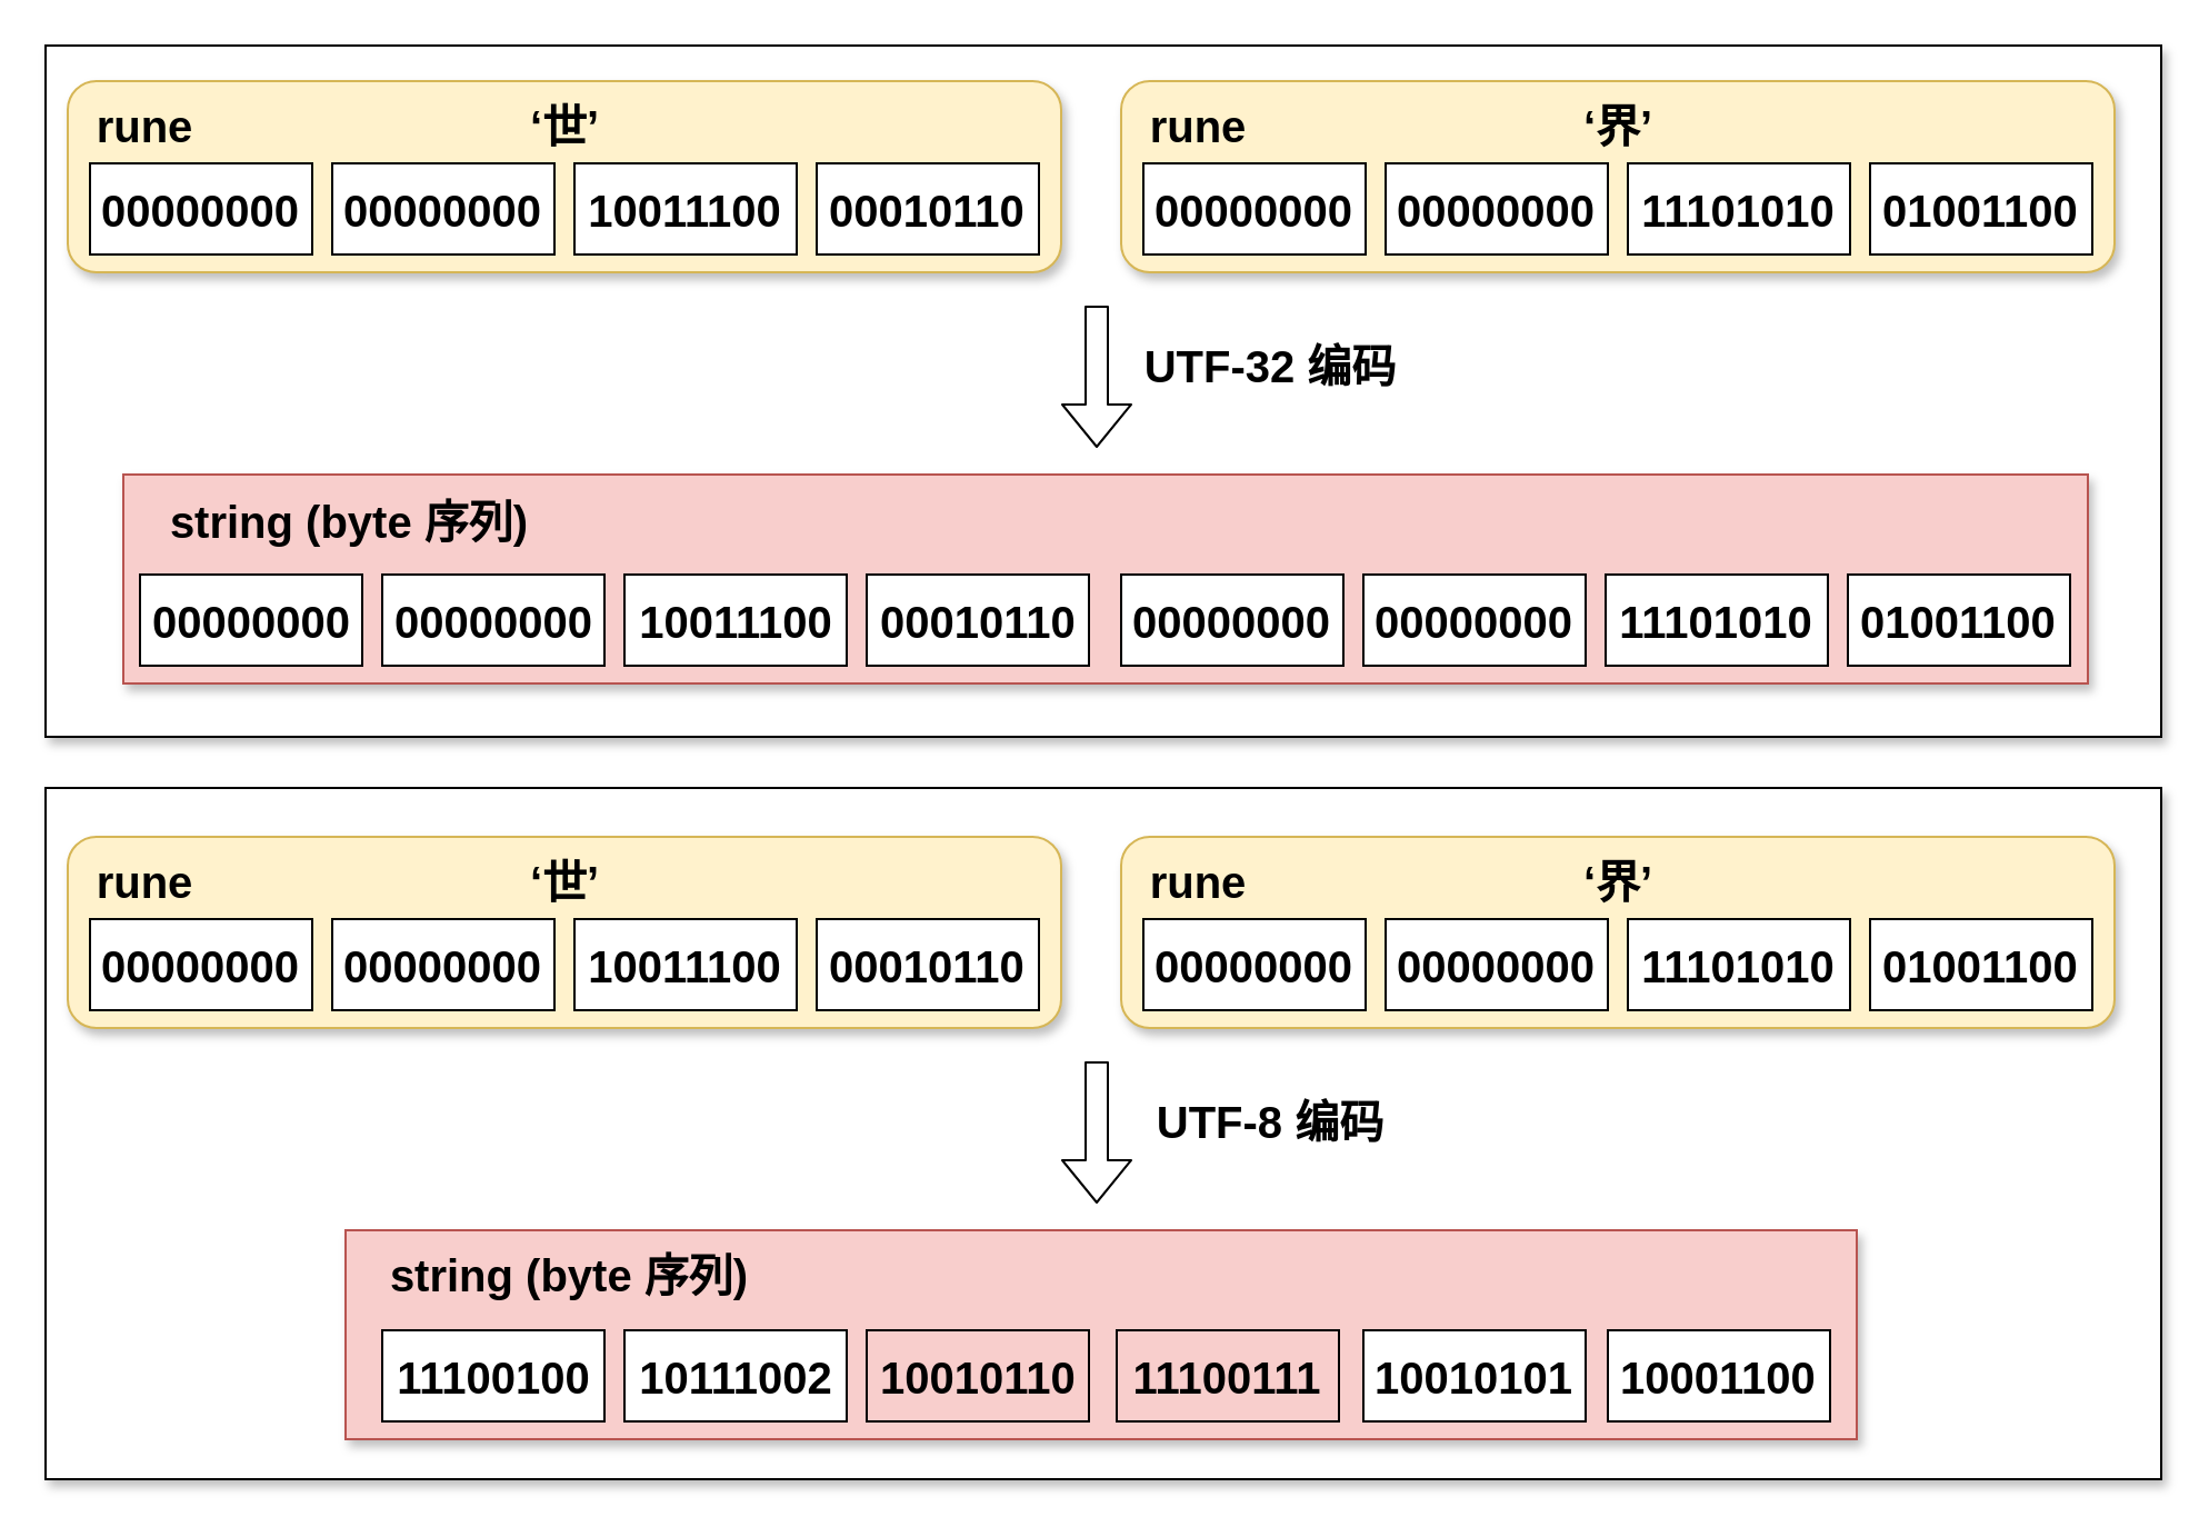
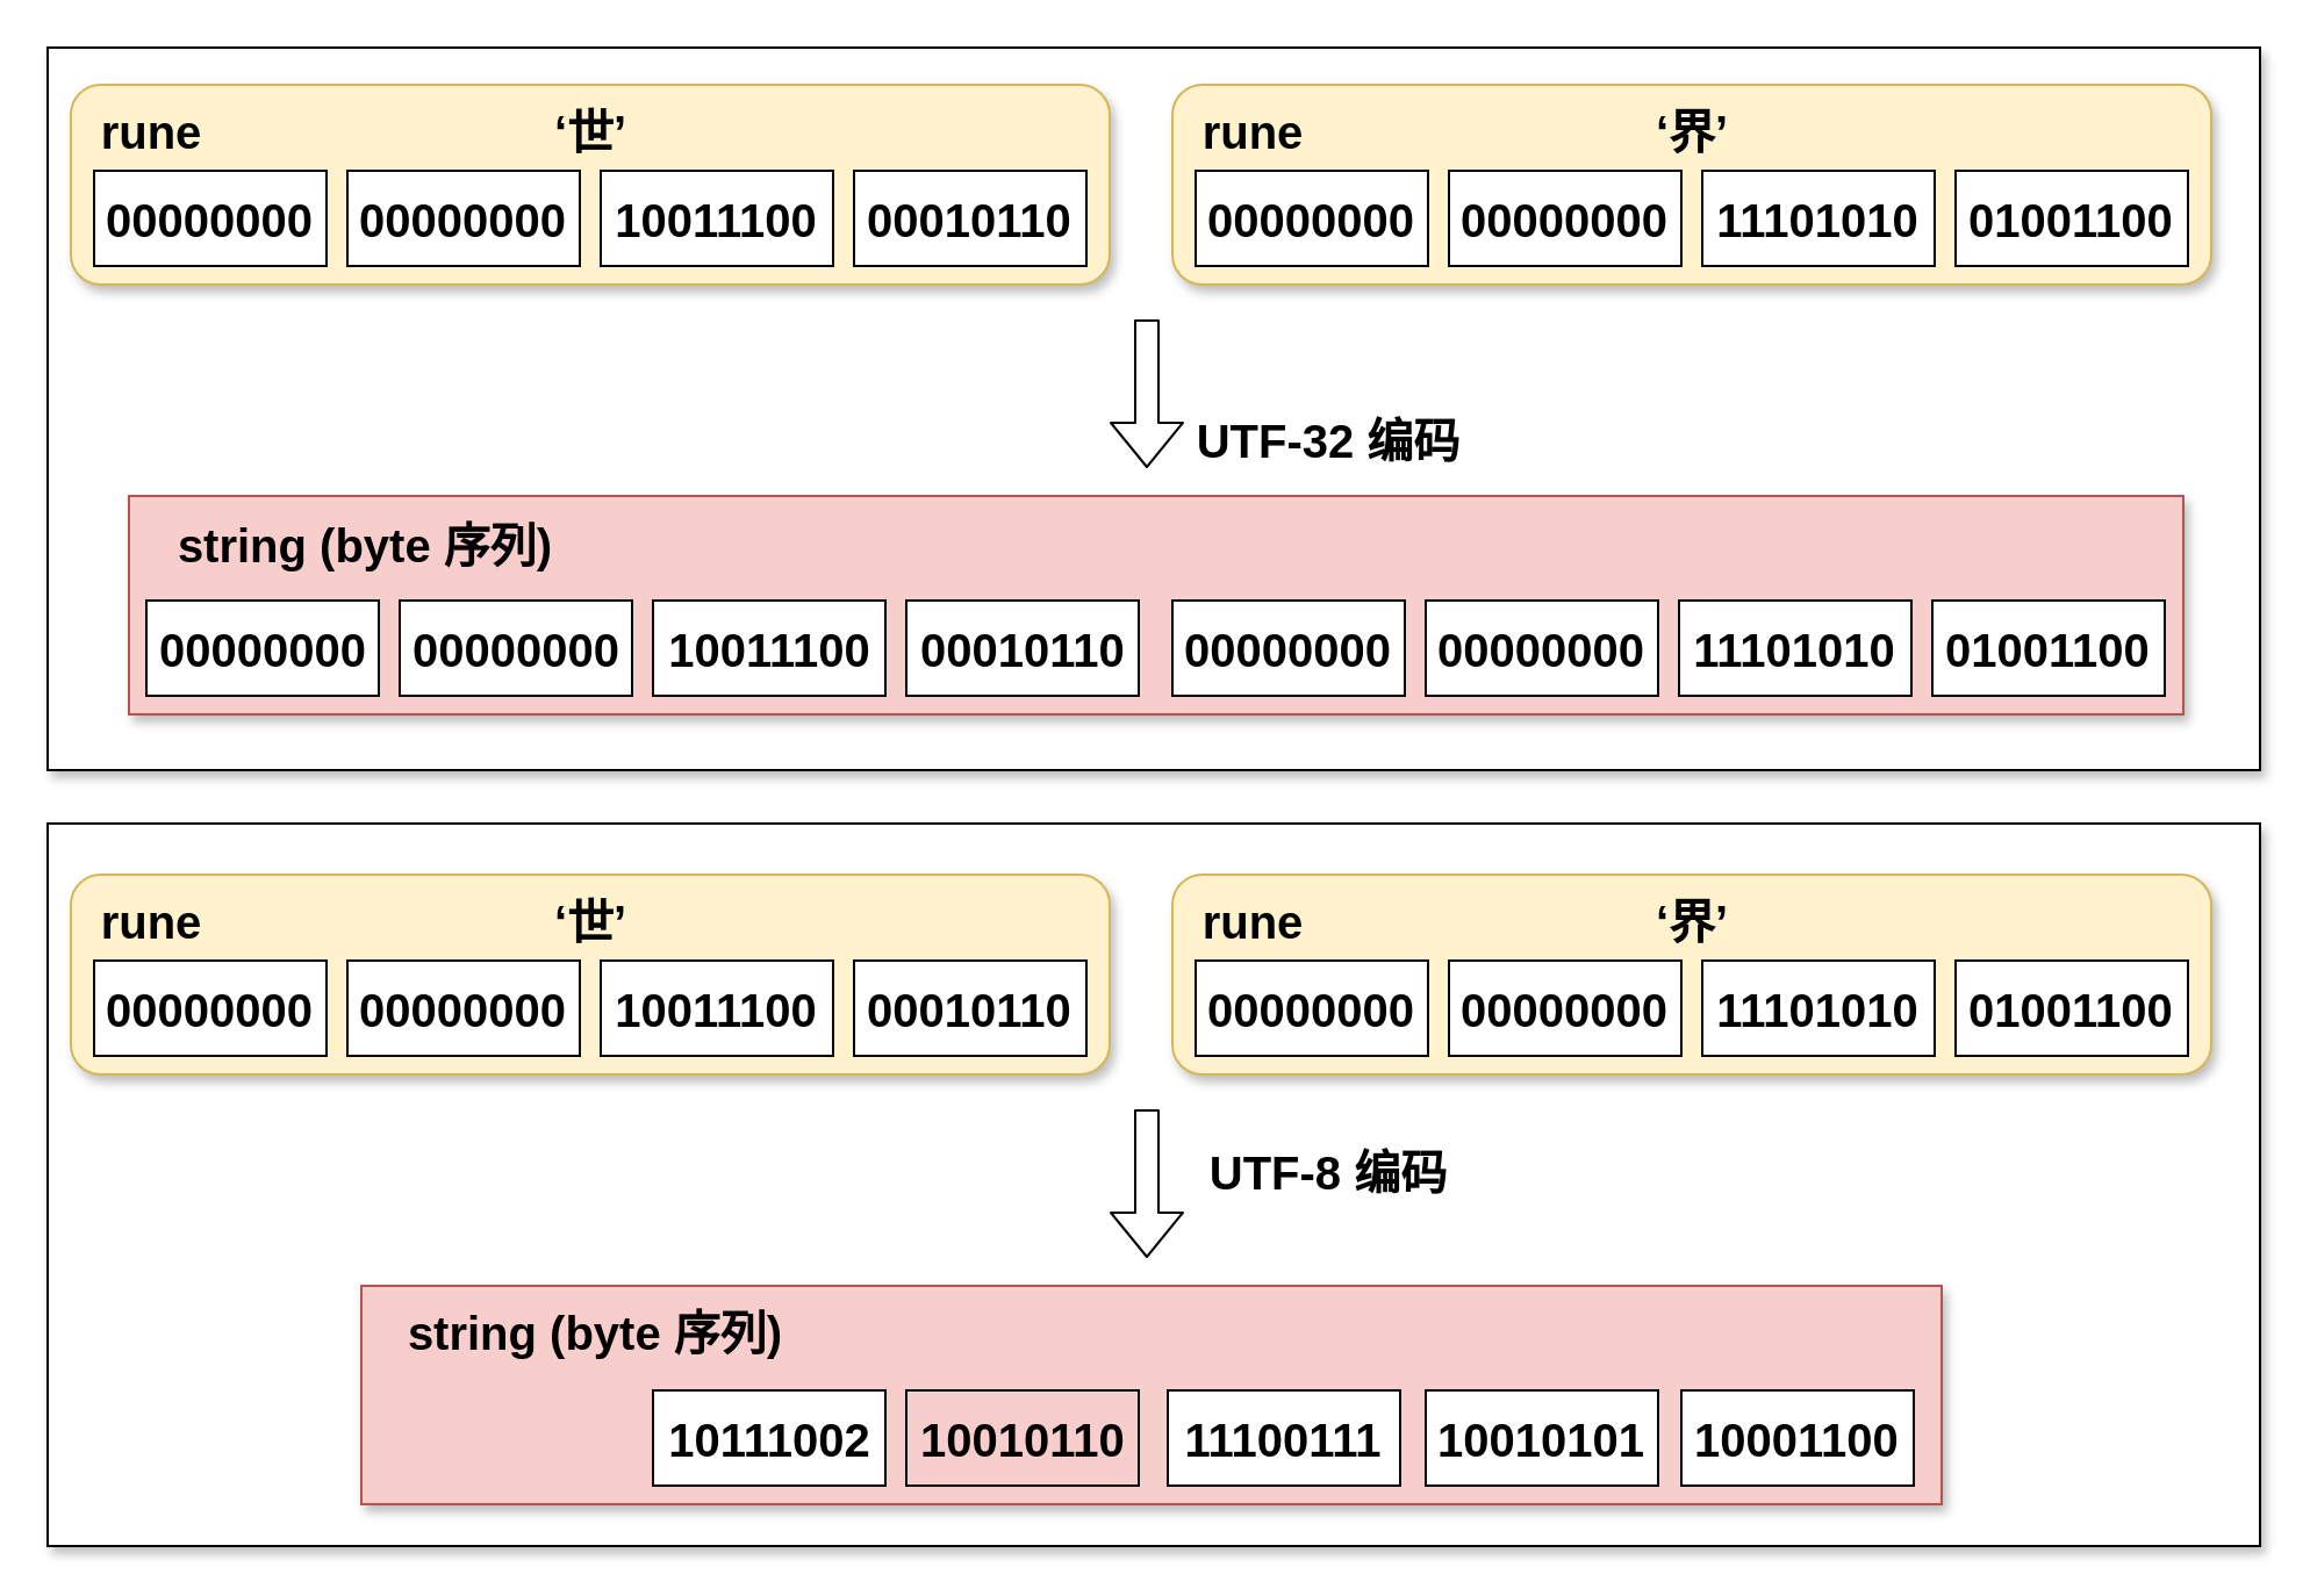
  <mxCell id="0" />
  <mxCell id="1" parent="0" />
  <mxCell id="2" value="" style="rounded=0;whiteSpace=wrap;html=1;shadow=1;" parent="1" vertex="1"><mxGeometry x="20" y="354" width="952" height="311" as="geometry" /></mxCell>
  <mxCell id="3" value="" style="rounded=0;whiteSpace=wrap;html=1;shadow=1;" parent="1" vertex="1"><mxGeometry x="20" y="20" width="952" height="311" as="geometry" /></mxCell>
  <mxCell id="4" value="" style="rounded=1;whiteSpace=wrap;html=1;shadow=1;fillColor=#fff2cc;strokeColor=#d6b656;" parent="1" vertex="1"><mxGeometry x="30" y="36" width="447" height="86" as="geometry" /></mxCell>
  <mxCell id="5" value="&lt;b&gt;&lt;font style=&quot;font-size: 20px&quot;&gt;00000000&lt;/font&gt;&lt;/b&gt;" style="rounded=0;whiteSpace=wrap;html=1;" parent="1" vertex="1"><mxGeometry x="40" y="73" width="100" height="41" as="geometry" /></mxCell>
  <mxCell id="6" value="&lt;b&gt;&lt;font style=&quot;font-size: 20px&quot;&gt;00000000&lt;/font&gt;&lt;/b&gt;" style="rounded=0;whiteSpace=wrap;html=1;" parent="1" vertex="1"><mxGeometry x="149" y="73" width="100" height="41" as="geometry" /></mxCell>
  <mxCell id="7" value="&lt;b&gt;&lt;font style=&quot;font-size: 20px&quot;&gt;10011100&lt;/font&gt;&lt;/b&gt;" style="rounded=0;whiteSpace=wrap;html=1;" parent="1" vertex="1"><mxGeometry x="258" y="73" width="100" height="41" as="geometry" /></mxCell>
  <mxCell id="8" value="&lt;b&gt;&lt;font style=&quot;font-size: 20px&quot;&gt;00010110&lt;/font&gt;&lt;/b&gt;" style="rounded=0;whiteSpace=wrap;html=1;" parent="1" vertex="1"><mxGeometry x="367" y="73" width="100" height="41" as="geometry" /></mxCell>
  <mxCell id="9" value="&lt;font style=&quot;font-size: 20px&quot;&gt;&lt;b&gt;rune&lt;/b&gt;&lt;/font&gt;" style="text;html=1;strokeColor=none;fillColor=none;align=center;verticalAlign=middle;whiteSpace=wrap;rounded=0;" parent="1" vertex="1"><mxGeometry x="45" y="46" width="40" height="20" as="geometry" /></mxCell>
  <mxCell id="10" value="&lt;font style=&quot;font-size: 20px&quot;&gt;&lt;b&gt;‘世’&lt;/b&gt;&lt;/font&gt;" style="text;html=1;strokeColor=none;fillColor=none;align=center;verticalAlign=middle;whiteSpace=wrap;rounded=0;" parent="1" vertex="1"><mxGeometry x="233.5" y="46" width="40" height="20" as="geometry" /></mxCell>
  <mxCell id="11" value="" style="rounded=1;whiteSpace=wrap;html=1;shadow=1;fillColor=#fff2cc;strokeColor=#d6b656;" parent="1" vertex="1"><mxGeometry x="504" y="36" width="447" height="86" as="geometry" /></mxCell>
  <mxCell id="12" value="&lt;b&gt;&lt;font style=&quot;font-size: 20px&quot;&gt;00000000&lt;/font&gt;&lt;/b&gt;" style="rounded=0;whiteSpace=wrap;html=1;" parent="1" vertex="1"><mxGeometry x="514" y="73" width="100" height="41" as="geometry" /></mxCell>
  <mxCell id="13" value="&lt;b&gt;&lt;font style=&quot;font-size: 20px&quot;&gt;00000000&lt;/font&gt;&lt;/b&gt;" style="rounded=0;whiteSpace=wrap;html=1;" parent="1" vertex="1"><mxGeometry x="623" y="73" width="100" height="41" as="geometry" /></mxCell>
  <mxCell id="14" value="&lt;b&gt;&lt;font style=&quot;font-size: 20px&quot;&gt;11101010&lt;/font&gt;&lt;/b&gt;" style="rounded=0;whiteSpace=wrap;html=1;" parent="1" vertex="1"><mxGeometry x="732" y="73" width="100" height="41" as="geometry" /></mxCell>
  <mxCell id="15" value="&lt;b&gt;&lt;font style=&quot;font-size: 20px&quot;&gt;01001100&lt;/font&gt;&lt;/b&gt;" style="rounded=0;whiteSpace=wrap;html=1;" parent="1" vertex="1"><mxGeometry x="841" y="73" width="100" height="41" as="geometry" /></mxCell>
  <mxCell id="16" value="&lt;font style=&quot;font-size: 20px&quot;&gt;&lt;b&gt;rune&lt;/b&gt;&lt;/font&gt;" style="text;html=1;strokeColor=none;fillColor=none;align=center;verticalAlign=middle;whiteSpace=wrap;rounded=0;" parent="1" vertex="1"><mxGeometry x="519" y="46" width="40" height="20" as="geometry" /></mxCell>
  <mxCell id="17" value="&lt;font style=&quot;font-size: 20px&quot;&gt;&lt;b&gt;‘界’&lt;/b&gt;&lt;/font&gt;" style="text;html=1;strokeColor=none;fillColor=none;align=center;verticalAlign=middle;whiteSpace=wrap;rounded=0;" parent="1" vertex="1"><mxGeometry x="707.5" y="46" width="40" height="20" as="geometry" /></mxCell>
  <mxCell id="18" value="" style="rounded=0;whiteSpace=wrap;html=1;shadow=1;fillColor=#f8cecc;strokeColor=#b85450;" parent="1" vertex="1"><mxGeometry x="55" y="213" width="884" height="94" as="geometry" /></mxCell>
  <mxCell id="19" value="&lt;font style=&quot;font-size: 20px&quot;&gt;&lt;b&gt;string (byte 序列)&lt;/b&gt;&lt;/font&gt;" style="text;html=1;strokeColor=none;fillColor=none;align=center;verticalAlign=middle;whiteSpace=wrap;rounded=0;" parent="1" vertex="1"><mxGeometry x="66" y="224" width="182" height="20" as="geometry" /></mxCell>
  <mxCell id="20" value="&lt;b&gt;&lt;font style=&quot;font-size: 20px&quot;&gt;00000000&lt;/font&gt;&lt;/b&gt;" style="rounded=0;whiteSpace=wrap;html=1;" parent="1" vertex="1"><mxGeometry x="62.5" y="258" width="100" height="41" as="geometry" /></mxCell>
  <mxCell id="21" value="&lt;b&gt;&lt;font style=&quot;font-size: 20px&quot;&gt;00000000&lt;/font&gt;&lt;/b&gt;" style="rounded=0;whiteSpace=wrap;html=1;" parent="1" vertex="1"><mxGeometry x="171.5" y="258" width="100" height="41" as="geometry" /></mxCell>
  <mxCell id="22" value="&lt;b&gt;&lt;font style=&quot;font-size: 20px&quot;&gt;10011100&lt;/font&gt;&lt;/b&gt;" style="rounded=0;whiteSpace=wrap;html=1;" parent="1" vertex="1"><mxGeometry x="280.5" y="258" width="100" height="41" as="geometry" /></mxCell>
  <mxCell id="23" value="&lt;b&gt;&lt;font style=&quot;font-size: 20px&quot;&gt;00010110&lt;/font&gt;&lt;/b&gt;" style="rounded=0;whiteSpace=wrap;html=1;" parent="1" vertex="1"><mxGeometry x="389.5" y="258" width="100" height="41" as="geometry" /></mxCell>
  <mxCell id="24" value="&lt;b&gt;&lt;font style=&quot;font-size: 20px&quot;&gt;00000000&lt;/font&gt;&lt;/b&gt;" style="rounded=0;whiteSpace=wrap;html=1;" parent="1" vertex="1"><mxGeometry x="504" y="258" width="100" height="41" as="geometry" /></mxCell>
  <mxCell id="25" value="&lt;b&gt;&lt;font style=&quot;font-size: 20px&quot;&gt;00000000&lt;/font&gt;&lt;/b&gt;" style="rounded=0;whiteSpace=wrap;html=1;" parent="1" vertex="1"><mxGeometry x="613" y="258" width="100" height="41" as="geometry" /></mxCell>
  <mxCell id="26" value="&lt;b&gt;&lt;font style=&quot;font-size: 20px&quot;&gt;11101010&lt;/font&gt;&lt;/b&gt;" style="rounded=0;whiteSpace=wrap;html=1;" parent="1" vertex="1"><mxGeometry x="722" y="258" width="100" height="41" as="geometry" /></mxCell>
  <mxCell id="27" value="&lt;b&gt;&lt;font style=&quot;font-size: 20px&quot;&gt;01001100&lt;/font&gt;&lt;/b&gt;" style="rounded=0;whiteSpace=wrap;html=1;" parent="1" vertex="1"><mxGeometry x="831" y="258" width="100" height="41" as="geometry" /></mxCell>
  <mxCell id="28" value="" style="shape=flexArrow;endArrow=classic;html=1;" parent="1" edge="1"><mxGeometry width="50" height="50" relative="1" as="geometry"><mxPoint x="493" y="137" as="sourcePoint" /><mxPoint x="493" y="201" as="targetPoint" /></mxGeometry></mxCell>
- <mxCell id="29" value="&lt;font style=&quot;font-size: 20px&quot;&gt;&lt;b&gt;UTF-32 编码&lt;/b&gt;&lt;/font&gt;" style="text;html=1;strokeColor=none;fillColor=none;align=center;verticalAlign=middle;whiteSpace=wrap;rounded=0;" parent="1" vertex="1"><mxGeometry x="504" y="154" width="135" height="20" as="geometry" /></mxCell>
+ <mxCell id="29" value="&lt;font style=&quot;font-size: 20px&quot;&gt;&lt;b&gt;UTF-32 编码&lt;/b&gt;&lt;/font&gt;" style="text;html=1;strokeColor=none;fillColor=none;align=center;verticalAlign=middle;whiteSpace=wrap;rounded=0;" parent="1" vertex="1"><mxGeometry x="504" y="179" width="135" height="20" as="geometry" /></mxCell>
  <mxCell id="30" value="" style="rounded=1;whiteSpace=wrap;html=1;shadow=1;fillColor=#fff2cc;strokeColor=#d6b656;" parent="1" vertex="1"><mxGeometry x="30" y="376" width="447" height="86" as="geometry" /></mxCell>
  <mxCell id="31" value="&lt;b&gt;&lt;font style=&quot;font-size: 20px&quot;&gt;00000000&lt;/font&gt;&lt;/b&gt;" style="rounded=0;whiteSpace=wrap;html=1;" parent="1" vertex="1"><mxGeometry x="40" y="413" width="100" height="41" as="geometry" /></mxCell>
  <mxCell id="32" value="&lt;b&gt;&lt;font style=&quot;font-size: 20px&quot;&gt;00000000&lt;/font&gt;&lt;/b&gt;" style="rounded=0;whiteSpace=wrap;html=1;" parent="1" vertex="1"><mxGeometry x="149" y="413" width="100" height="41" as="geometry" /></mxCell>
  <mxCell id="33" value="&lt;b&gt;&lt;font style=&quot;font-size: 20px&quot;&gt;10011100&lt;/font&gt;&lt;/b&gt;" style="rounded=0;whiteSpace=wrap;html=1;" parent="1" vertex="1"><mxGeometry x="258" y="413" width="100" height="41" as="geometry" /></mxCell>
  <mxCell id="34" value="&lt;b&gt;&lt;font style=&quot;font-size: 20px&quot;&gt;00010110&lt;/font&gt;&lt;/b&gt;" style="rounded=0;whiteSpace=wrap;html=1;" parent="1" vertex="1"><mxGeometry x="367" y="413" width="100" height="41" as="geometry" /></mxCell>
  <mxCell id="35" value="&lt;font style=&quot;font-size: 20px&quot;&gt;&lt;b&gt;rune&lt;/b&gt;&lt;/font&gt;" style="text;html=1;strokeColor=none;fillColor=none;align=center;verticalAlign=middle;whiteSpace=wrap;rounded=0;" parent="1" vertex="1"><mxGeometry x="45" y="386" width="40" height="20" as="geometry" /></mxCell>
  <mxCell id="36" value="&lt;font style=&quot;font-size: 20px&quot;&gt;&lt;b&gt;‘世’&lt;/b&gt;&lt;/font&gt;" style="text;html=1;strokeColor=none;fillColor=none;align=center;verticalAlign=middle;whiteSpace=wrap;rounded=0;" parent="1" vertex="1"><mxGeometry x="233.5" y="386" width="40" height="20" as="geometry" /></mxCell>
  <mxCell id="37" value="" style="rounded=1;whiteSpace=wrap;html=1;shadow=1;fillColor=#fff2cc;strokeColor=#d6b656;" parent="1" vertex="1"><mxGeometry x="504" y="376" width="447" height="86" as="geometry" /></mxCell>
  <mxCell id="38" value="&lt;b&gt;&lt;font style=&quot;font-size: 20px&quot;&gt;00000000&lt;/font&gt;&lt;/b&gt;" style="rounded=0;whiteSpace=wrap;html=1;" parent="1" vertex="1"><mxGeometry x="514" y="413" width="100" height="41" as="geometry" /></mxCell>
  <mxCell id="39" value="&lt;b&gt;&lt;font style=&quot;font-size: 20px&quot;&gt;00000000&lt;/font&gt;&lt;/b&gt;" style="rounded=0;whiteSpace=wrap;html=1;" parent="1" vertex="1"><mxGeometry x="623" y="413" width="100" height="41" as="geometry" /></mxCell>
  <mxCell id="40" value="&lt;b&gt;&lt;font style=&quot;font-size: 20px&quot;&gt;11101010&lt;/font&gt;&lt;/b&gt;" style="rounded=0;whiteSpace=wrap;html=1;" parent="1" vertex="1"><mxGeometry x="732" y="413" width="100" height="41" as="geometry" /></mxCell>
  <mxCell id="41" value="&lt;b&gt;&lt;font style=&quot;font-size: 20px&quot;&gt;01001100&lt;/font&gt;&lt;/b&gt;" style="rounded=0;whiteSpace=wrap;html=1;" parent="1" vertex="1"><mxGeometry x="841" y="413" width="100" height="41" as="geometry" /></mxCell>
  <mxCell id="42" value="&lt;font style=&quot;font-size: 20px&quot;&gt;&lt;b&gt;rune&lt;/b&gt;&lt;/font&gt;" style="text;html=1;strokeColor=none;fillColor=none;align=center;verticalAlign=middle;whiteSpace=wrap;rounded=0;" parent="1" vertex="1"><mxGeometry x="519" y="386" width="40" height="20" as="geometry" /></mxCell>
  <mxCell id="43" value="&lt;font style=&quot;font-size: 20px&quot;&gt;&lt;b&gt;‘界’&lt;/b&gt;&lt;/font&gt;" style="text;html=1;strokeColor=none;fillColor=none;align=center;verticalAlign=middle;whiteSpace=wrap;rounded=0;" parent="1" vertex="1"><mxGeometry x="707.5" y="386" width="40" height="20" as="geometry" /></mxCell>
  <mxCell id="44" value="" style="rounded=0;whiteSpace=wrap;html=1;shadow=1;fillColor=#f8cecc;strokeColor=#b85450;" parent="1" vertex="1"><mxGeometry x="155" y="553" width="680" height="94" as="geometry" /></mxCell>
  <mxCell id="45" value="&lt;font style=&quot;font-size: 20px&quot;&gt;&lt;b&gt;string (byte 序列)&lt;/b&gt;&lt;/font&gt;" style="text;html=1;strokeColor=none;fillColor=none;align=center;verticalAlign=middle;whiteSpace=wrap;rounded=0;" parent="1" vertex="1"><mxGeometry x="165" y="563" width="182" height="20" as="geometry" /></mxCell>
- <mxCell id="46" value="&lt;b&gt;&lt;font style=&quot;font-size: 20px&quot;&gt;11100100&lt;/font&gt;&lt;/b&gt;" style="rounded=0;whiteSpace=wrap;html=1;" parent="1" vertex="1"><mxGeometry x="171.5" y="598" width="100" height="41" as="geometry" /></mxCell>
  <mxCell id="47" value="&lt;b&gt;&lt;font style=&quot;font-size: 20px&quot;&gt;10111002&lt;/font&gt;&lt;/b&gt;" style="rounded=0;whiteSpace=wrap;html=1;" parent="1" vertex="1"><mxGeometry x="280.5" y="598" width="100" height="41" as="geometry" /></mxCell>
  <mxCell id="48" value="&lt;b&gt;&lt;font style=&quot;font-size: 20px&quot;&gt;10010110&lt;/font&gt;&lt;/b&gt;" style="rounded=0;whiteSpace=wrap;html=1;fillColor=#f8cecc;" parent="1" vertex="1"><mxGeometry x="389.5" y="598" width="100" height="41" as="geometry" /></mxCell>
- <mxCell id="49" value="&lt;b&gt;&lt;font style=&quot;font-size: 20px&quot;&gt;11100111&lt;/font&gt;&lt;/b&gt;" style="rounded=0;whiteSpace=wrap;html=1;fillColor=#f8cecc;" parent="1" vertex="1"><mxGeometry x="502" y="598" width="100" height="41" as="geometry" /></mxCell>
+ <mxCell id="49" value="&lt;b&gt;&lt;font style=&quot;font-size: 20px&quot;&gt;11100111&lt;/font&gt;&lt;/b&gt;" style="rounded=0;whiteSpace=wrap;html=1;" parent="1" vertex="1"><mxGeometry x="502" y="598" width="100" height="41" as="geometry" /></mxCell>
  <mxCell id="50" value="&lt;b&gt;&lt;font style=&quot;font-size: 20px&quot;&gt;10010101&lt;/font&gt;&lt;/b&gt;" style="rounded=0;whiteSpace=wrap;html=1;" parent="1" vertex="1"><mxGeometry x="613" y="598" width="100" height="41" as="geometry" /></mxCell>
  <mxCell id="51" value="&lt;b&gt;&lt;font style=&quot;font-size: 20px&quot;&gt;10001100&lt;/font&gt;&lt;/b&gt;" style="rounded=0;whiteSpace=wrap;html=1;" parent="1" vertex="1"><mxGeometry x="723" y="598" width="100" height="41" as="geometry" /></mxCell>
  <mxCell id="52" value="" style="shape=flexArrow;endArrow=classic;html=1;" parent="1" edge="1"><mxGeometry width="50" height="50" relative="1" as="geometry"><mxPoint x="493" y="477" as="sourcePoint" /><mxPoint x="493" y="541" as="targetPoint" /></mxGeometry></mxCell>
  <mxCell id="53" value="&lt;font style=&quot;font-size: 20px&quot;&gt;&lt;b&gt;UTF-8 编码&lt;/b&gt;&lt;/font&gt;" style="text;html=1;strokeColor=none;fillColor=none;align=center;verticalAlign=middle;whiteSpace=wrap;rounded=0;" parent="1" vertex="1"><mxGeometry x="504" y="494" width="135" height="20" as="geometry" /></mxCell>
